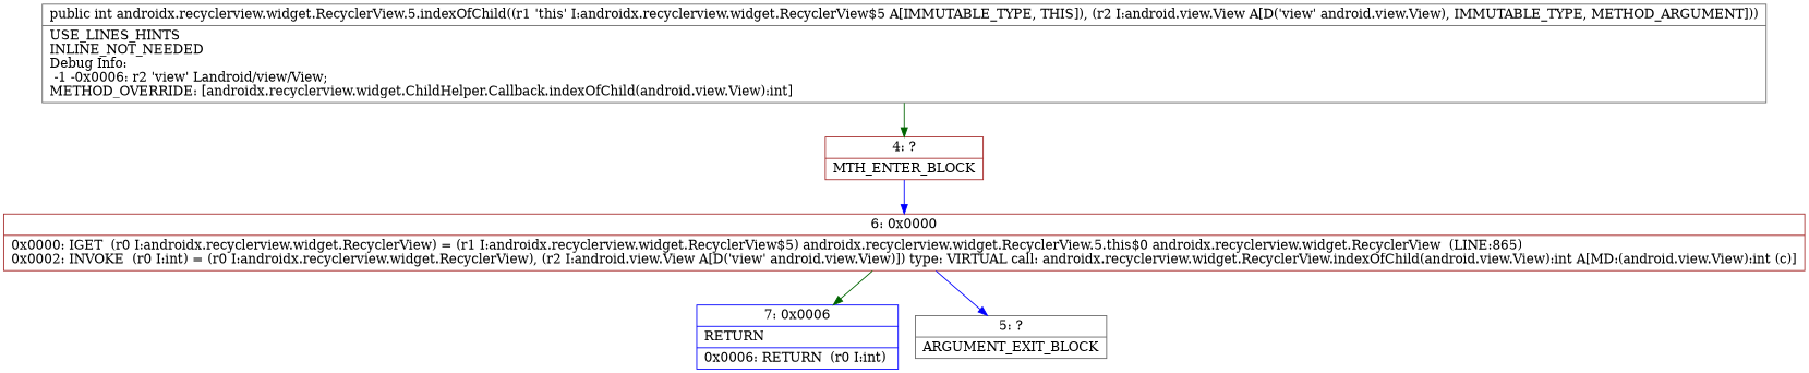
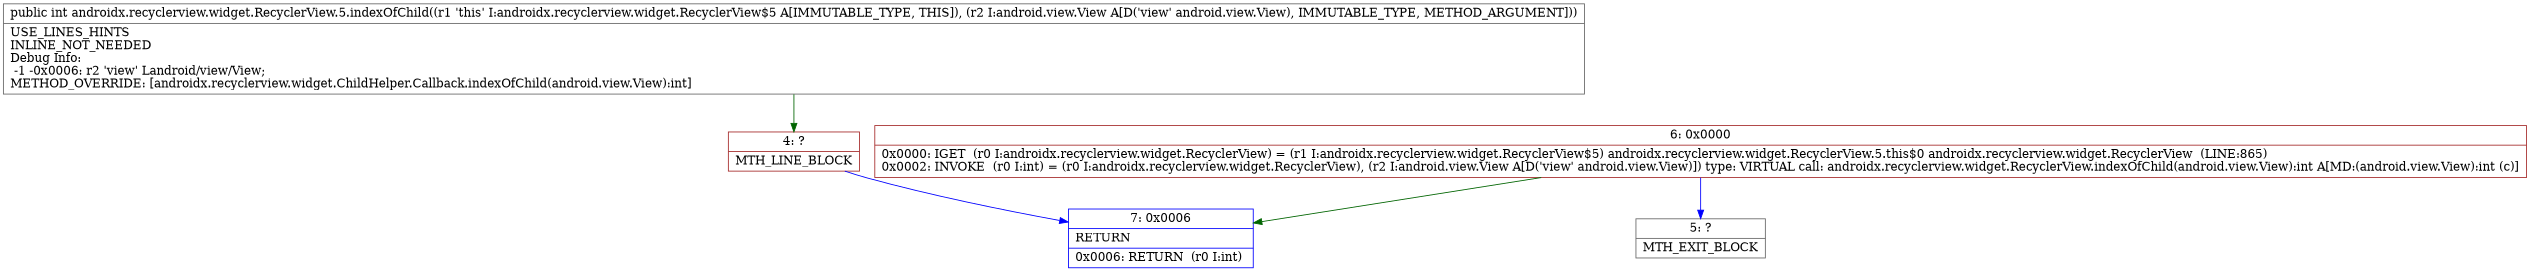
  digraph {
    node [color=brown shape=record]
    edge [color=blue]
-   n1 [label="{4\:\ ?|MTH_ENTER_BLOCK\l}"]
+   n1 [label="{4\:\ ?|MTH_LINE_BLOCK\l}"]
    n2 [label="{6\:\ 0x0000|0x0000: IGET  (r0 I:androidx.recyclerview.widget.RecyclerView) = (r1 I:androidx.recyclerview.widget.RecyclerView$5) androidx.recyclerview.widget.RecyclerView.5.this$0 androidx.recyclerview.widget.RecyclerView  (LINE:865)\l0x0002: INVOKE  (r0 I:int) = (r0 I:androidx.recyclerview.widget.RecyclerView), (r2 I:android.view.View A[D('view' android.view.View)]) type: VIRTUAL call: androidx.recyclerview.widget.RecyclerView.indexOfChild(android.view.View):int A[MD:(android.view.View):int (c)]\l}"]
    n3 [color=blue label="{7\:\ 0x0006|RETURN\l|0x0006: RETURN  (r0 I:int) \l}"]
-   n4 [color=gray40 label="{5\:\ ?|ARGUMENT_EXIT_BLOCK\l}"]
+   n4 [color=gray40 label="{5\:\ ?|MTH_EXIT_BLOCK\l}"]
    n5 [color=gray40 label="{public int androidx.recyclerview.widget.RecyclerView.5.indexOfChild((r1 'this' I:androidx.recyclerview.widget.RecyclerView$5 A[IMMUTABLE_TYPE, THIS]), (r2 I:android.view.View A[D('view' android.view.View), IMMUTABLE_TYPE, METHOD_ARGUMENT]))  | USE_LINES_HINTS\lINLINE_NOT_NEEDED\lDebug Info:\l  \-1 \-0x0006: r2 'view' Landroid\/view\/View;\lMETHOD_OVERRIDE: [androidx.recyclerview.widget.ChildHelper.Callback.indexOfChild(android.view.View):int]\l}"]
-   n1 -> n2
+   n1 -> n3
    n2 -> n3 [color=darkgreen]
    n2 -> n4
    n5 -> n1 [color=darkgreen]
  }
